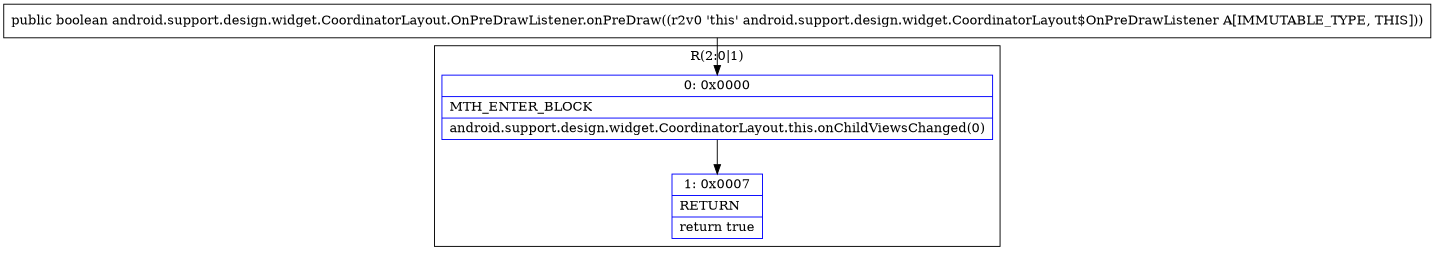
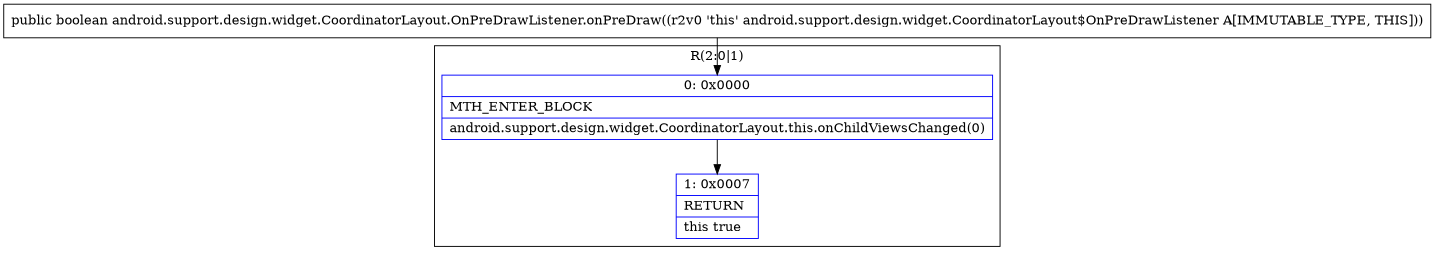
  digraph {
    node [color=blue shape=record]
    n1 [label="{0\:\ 0x0000|MTH_ENTER_BLOCK\l|android.support.design.widget.CoordinatorLayout.this.onChildViewsChanged(0)\l}"]
-   n2 [label="{1\:\ 0x0007|RETURN\l|return true\l}"]
+   n2 [label="{1\:\ 0x0007|RETURN\l|this true\l}"]
    n3 [label="{public boolean android.support.design.widget.CoordinatorLayout.OnPreDrawListener.onPreDraw((r2v0 'this' android.support.design.widget.CoordinatorLayout$OnPreDrawListener A[IMMUTABLE_TYPE, THIS])) }" color=""]
    subgraph cluster_1 {
      label="R(2:0|1)"
      n1
      n2
    }
    n1 -> n2
    n3 -> n1
  }
